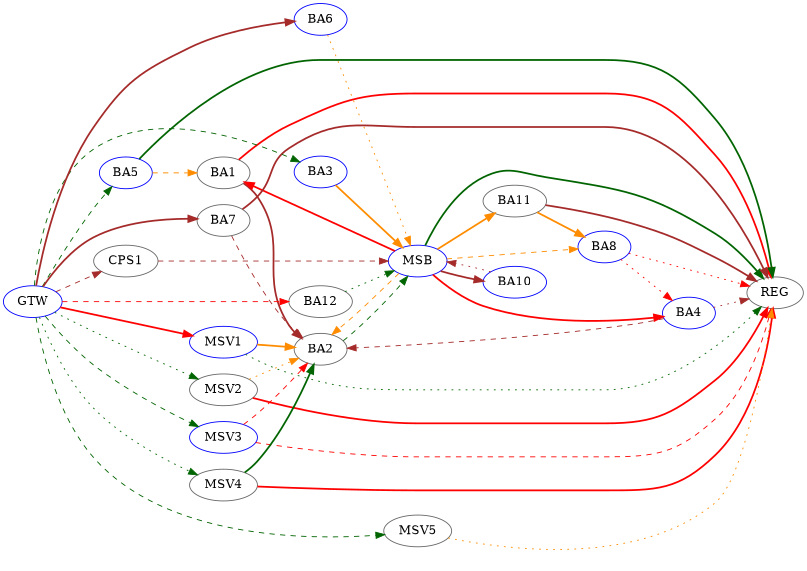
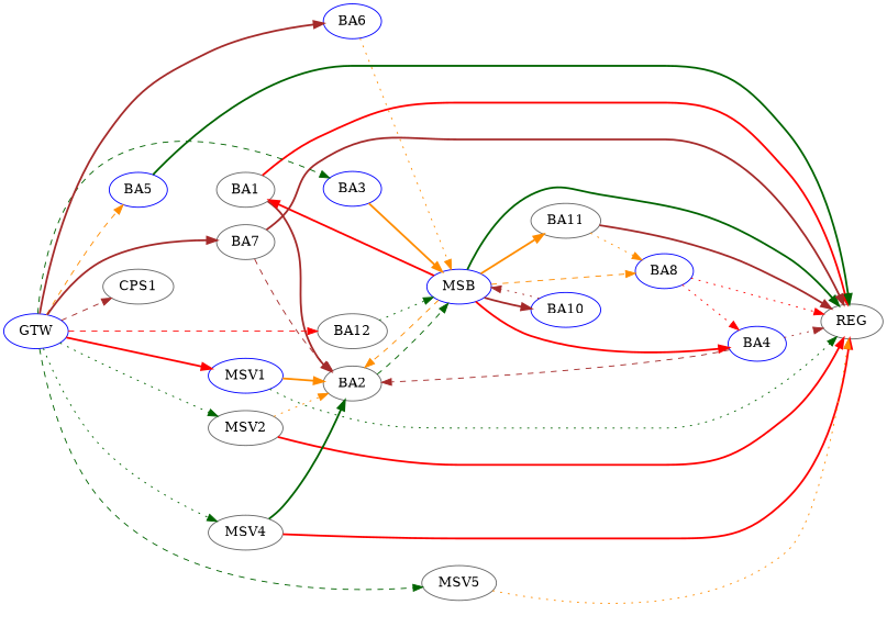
  strict digraph {
    rankdir=LR
    node [color=gray40]
    edge [color=brown style=bold]
    n1 [label=BA1]
    n2 [label=BA2]
    n3 [label=REG]
    n4 [color=blue label=MSB]
    n5 [color=blue label=BA4]
    n6 [color=blue label=BA8]
    n7 [color=blue label=BA10]
    n8 [label=BA11]
    n9 [color=blue label=BA3]
    n10 [color=blue label=BA5]
    n11 [color=blue label=BA6]
    n12 [label=BA7]
    n13 [label=BA12]
    n14 [label=CPS1]
    n15 [color=blue label=GTW]
    n16 [color=blue label=MSV1]
    n17 [label=MSV2]
-   n18 [color=blue label=MSV3]
    n19 [label=MSV4]
    n20 [label=MSV5]
    n1 -> n2
    n1 -> n3 [color=red]
    n2 -> n4 [color=darkgreen style=dashed]
    n4 -> n1 [color=red]
    n4 -> n2 [color=darkorange style=dashed]
    n4 -> n3 [color=darkgreen]
    n4 -> n5 [color=red]
    n4 -> n6 [color=darkorange style=dashed]
    n4 -> n7
    n4 -> n8 [color=darkorange]
    n5 -> n2 [style=dashed]
    n5 -> n3 [style=dotted]
    n6 -> n3 [color=red style=dotted]
    n6 -> n5 [color=red style=dotted]
    n7 -> n4 [style=dotted]
    n8 -> n3
-   n8 -> n6 [color=darkorange]
+   n8 -> n6 [color=darkorange style=dotted]
    n9 -> n4 [color=darkorange]
-   n10 -> n1 [color=darkorange style=dashed]
    n10 -> n3 [color=darkgreen]
    n11 -> n4 [color=darkorange style=dotted]
    n12 -> n2 [style=dashed]
    n12 -> n3
    n13 -> n4 [color=darkgreen style=dotted]
-   n14 -> n4 [style=dashed]
    n15 -> n9 [color=darkgreen style=dashed]
-   n15 -> n10 [color=darkgreen style=dashed]
+   n15 -> n10 [color=darkorange style=dashed]
    n15 -> n11
    n15 -> n12
    n15 -> n13 [color=red style=dashed]
    n15 -> n14 [style=dashed]
    n15 -> n16 [color=red]
    n15 -> n17 [color=darkgreen style=dotted]
-   n15 -> n18 [color=darkgreen style=dashed]
    n15 -> n19 [color=darkgreen style=dotted]
    n15 -> n20 [color=darkgreen style=dashed]
    n16 -> n2 [color=darkorange]
    n16 -> n3 [color=darkgreen style=dotted]
    n17 -> n2 [color=darkorange style=dotted]
    n17 -> n3 [color=red]
-   n18 -> n2 [color=red style=dashed]
-   n18 -> n3 [color=red style=dashed]
    n19 -> n2 [color=darkgreen]
    n19 -> n3 [color=red]
    n20 -> n3 [color=darkorange style=dotted]
  }
